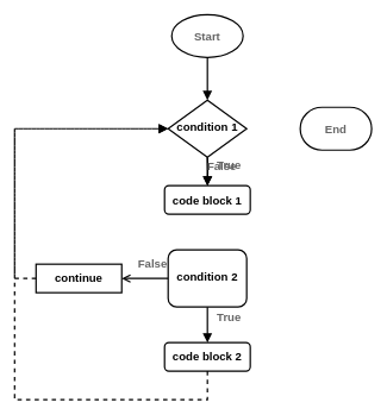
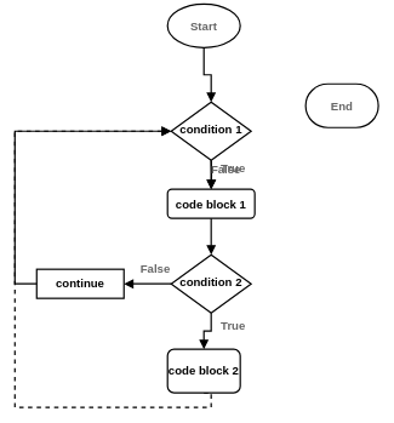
  <mxCell id="0" />
  <mxCell id="1" parent="0" />
  <mxCell id="2" value="&lt;font color=&quot;#666666&quot;&gt;True&lt;/font&gt;" style="rounded=0;html=1;jettySize=auto;orthogonalLoop=1;fontSize=16;endArrow=block;endFill=1;endSize=8;strokeWidth=2;shadow=0;labelBackgroundColor=none;edgeStyle=orthogonalEdgeStyle;fontStyle=1" parent="1" edge="1"><mxGeometry x="-0.5" y="30" relative="1" as="geometry"><mxPoint as="offset" /><mxPoint x="290" y="220" as="sourcePoint" /><mxPoint x="290" y="260" as="targetPoint" /></mxGeometry></mxCell>
  <mxCell id="3" value="&lt;font color=&quot;#666666&quot;&gt;False&lt;/font&gt;" style="edgeStyle=orthogonalEdgeStyle;rounded=0;html=1;jettySize=auto;orthogonalLoop=1;fontSize=16;endArrow=block;endFill=1;endSize=8;strokeWidth=2;shadow=0;labelBackgroundColor=none;fontStyle=1;" parent="1" source="4" target="8" edge="1"><mxGeometry x="-0.333" y="20" relative="1" as="geometry"><mxPoint as="offset" /><mxPoint x="398" y="180" as="targetPoint" /></mxGeometry></mxCell>
  <mxCell id="4" value="&lt;div style=&quot;font-size: 16px&quot;&gt;condition 1&lt;/div&gt;" style="rhombus;whiteSpace=wrap;html=1;shadow=0;fontFamily=Helvetica;fontSize=16;align=center;strokeWidth=2;spacing=6;spacingTop=-4;fontStyle=1" parent="1" vertex="1"><mxGeometry x="235" y="140" width="110" height="80" as="geometry" /></mxCell>
  <mxCell id="5" value="" style="rounded=0;html=1;jettySize=auto;orthogonalLoop=1;fontSize=16;endArrow=block;endFill=1;endSize=8;strokeWidth=2;shadow=0;labelBackgroundColor=none;edgeStyle=orthogonalEdgeStyle;fontStyle=1;entryX=0;entryY=0.5;entryDx=0;entryDy=0;exitX=0.5;exitY=1;exitDx=0;exitDy=0;dashed=1;" parent="1" source="14" target="4" edge="1"><mxGeometry y="20" relative="1" as="geometry"><mxPoint as="offset" /><mxPoint x="280" y="540" as="sourcePoint" /><mxPoint x="290" y="353" as="targetPoint" /><Array as="points"><mxPoint x="290" y="560" /><mxPoint x="20" y="560" /><mxPoint x="20" y="180" /></Array></mxGeometry></mxCell>
- <mxCell id="6" value="&lt;font color=&quot;#666666&quot;&gt;Start&lt;/font&gt;" style="strokeWidth=2;html=1;shape=mxgraph.flowchart.start_1;whiteSpace=wrap;fontSize=16;fontStyle=1" parent="1" vertex="1"><mxGeometry x="240" y="20" width="100" height="60" as="geometry" /></mxCell>
- <mxCell id="7" value="&lt;font color=&quot;#666666&quot;&gt;End&lt;/font&gt;" style="strokeWidth=2;html=1;shape=mxgraph.flowchart.terminator;whiteSpace=wrap;fontSize=16;fontStyle=1" parent="1" vertex="1"><mxGeometry x="420" y="150" width="100" height="60" as="geometry" /></mxCell>
+ <mxCell id="6" value="&lt;font color=&quot;#666666&quot;&gt;Start&lt;/font&gt;" style="strokeWidth=2;html=1;shape=mxgraph.flowchart.start_1;whiteSpace=wrap;fontSize=16;fontStyle=1" parent="1" vertex="1"><mxGeometry x="230" y="5" width="100" height="60" as="geometry" /></mxCell>
+ <mxCell id="7" value="&lt;font color=&quot;#666666&quot;&gt;End&lt;/font&gt;" style="strokeWidth=2;html=1;shape=mxgraph.flowchart.terminator;whiteSpace=wrap;fontSize=16;fontStyle=1" parent="1" vertex="1"><mxGeometry x="420" y="115" width="100" height="60" as="geometry" /></mxCell>
  <mxCell id="8" value="&lt;div&gt;code block 1&lt;/div&gt;" style="rounded=1;whiteSpace=wrap;html=1;fontSize=16;glass=0;strokeWidth=2;shadow=0;fontStyle=1" parent="1" vertex="1"><mxGeometry x="230" y="260" width="120" height="40" as="geometry" /></mxCell>
  <mxCell id="9" value="" style="rounded=0;html=1;jettySize=auto;orthogonalLoop=1;fontSize=16;endArrow=block;endFill=1;endSize=8;strokeWidth=2;shadow=0;labelBackgroundColor=none;edgeStyle=orthogonalEdgeStyle;fontStyle=1;exitX=0.5;exitY=1;exitDx=0;exitDy=0;exitPerimeter=0;entryX=0.5;entryY=0;entryDx=0;entryDy=0;" parent="1" source="6" target="4" edge="1"><mxGeometry relative="1" as="geometry"><mxPoint x="300" y="100" as="sourcePoint" /><mxPoint x="290" y="50" as="targetPoint" /></mxGeometry></mxCell>
- <mxCell id="11" value="&lt;div style=&quot;font-size: 16px&quot;&gt;condition 2&lt;/div&gt;" style="whiteSpace=wrap;html=1;shadow=0;fontFamily=Helvetica;fontSize=16;align=center;strokeWidth=2;spacing=6;spacingTop=-4;fontStyle=1;rounded=1;" vertex="1" parent="1"><mxGeometry x="235" y="350" width="110" height="80" as="geometry" /></mxCell>
- <mxCell id="12" value="&lt;font color=&quot;#666666&quot;&gt;False&lt;/font&gt;" style="edgeStyle=orthogonalEdgeStyle;rounded=0;html=1;jettySize=auto;orthogonalLoop=1;fontSize=16;endArrow=open;endFill=1;endSize=8;strokeWidth=2;shadow=0;labelBackgroundColor=none;fontStyle=1;exitX=0;exitY=0.5;exitDx=0;exitDy=0;entryX=1;entryY=0.5;entryDx=0;entryDy=0;" edge="1" parent="1" source="11" target="15"><mxGeometry x="-0.333" y="-20" relative="1" as="geometry"><mxPoint as="offset" /><mxPoint x="460" y="390" as="targetPoint" /><mxPoint x="355" y="190" as="sourcePoint" /><Array as="points" /></mxGeometry></mxCell>
+ <mxCell id="10" value="" style="rounded=0;html=1;jettySize=auto;orthogonalLoop=1;fontSize=16;endArrow=block;endFill=1;endSize=8;strokeWidth=2;shadow=0;labelBackgroundColor=none;edgeStyle=orthogonalEdgeStyle;fontStyle=1;exitX=0.5;exitY=1;exitDx=0;exitDy=0;entryX=0.5;entryY=0;entryDx=0;entryDy=0;" edge="1" parent="1" source="8" target="11"><mxGeometry relative="1" as="geometry"><mxPoint x="300" y="90" as="sourcePoint" /><mxPoint x="390" y="120" as="targetPoint" /></mxGeometry></mxCell>
+ <mxCell id="11" value="&lt;div style=&quot;font-size: 16px&quot;&gt;condition 2&lt;/div&gt;" style="rhombus;whiteSpace=wrap;html=1;shadow=0;fontFamily=Helvetica;fontSize=16;align=center;strokeWidth=2;spacing=6;spacingTop=-4;fontStyle=1" vertex="1" parent="1"><mxGeometry x="235" y="350" width="110" height="80" as="geometry" /></mxCell>
+ <mxCell id="12" value="&lt;font color=&quot;#666666&quot;&gt;False&lt;/font&gt;" style="edgeStyle=orthogonalEdgeStyle;rounded=0;html=1;jettySize=auto;orthogonalLoop=1;fontSize=16;endArrow=block;endFill=1;endSize=8;strokeWidth=2;shadow=0;labelBackgroundColor=none;fontStyle=1;exitX=0;exitY=0.5;exitDx=0;exitDy=0;entryX=1;entryY=0.5;entryDx=0;entryDy=0;" edge="1" parent="1" source="11" target="15"><mxGeometry x="-0.333" y="-20" relative="1" as="geometry"><mxPoint as="offset" /><mxPoint x="460" y="390" as="targetPoint" /><mxPoint x="355" y="190" as="sourcePoint" /><Array as="points" /></mxGeometry></mxCell>
  <mxCell id="13" value="&lt;font color=&quot;#666666&quot;&gt;True&lt;/font&gt;" style="rounded=0;html=1;jettySize=auto;orthogonalLoop=1;fontSize=16;endArrow=block;endFill=1;endSize=8;strokeWidth=2;shadow=0;labelBackgroundColor=none;edgeStyle=orthogonalEdgeStyle;fontStyle=1;exitX=0.5;exitY=1;exitDx=0;exitDy=0;entryX=0.5;entryY=0;entryDx=0;entryDy=0;" edge="1" parent="1" source="11" target="14"><mxGeometry x="-0.429" y="30" relative="1" as="geometry"><mxPoint as="offset" /><mxPoint x="300" y="230" as="sourcePoint" /><mxPoint x="290" y="490" as="targetPoint" /></mxGeometry></mxCell>
- <mxCell id="14" value="&lt;div&gt;code block 2&lt;/div&gt;" style="rounded=1;whiteSpace=wrap;html=1;fontSize=16;glass=0;strokeWidth=2;shadow=0;fontStyle=1" vertex="1" parent="1"><mxGeometry x="230" y="480" width="120" height="40" as="geometry" /></mxCell>
+ <mxCell id="14" value="&lt;div&gt;code block 2&lt;/div&gt;" style="rounded=1;whiteSpace=wrap;html=1;fontSize=16;glass=0;strokeWidth=2;shadow=0;fontStyle=1" vertex="1" parent="1"><mxGeometry x="230" y="480" width="100" height="60" as="geometry" /></mxCell>
  <mxCell id="15" value="&lt;div&gt;continue&lt;/div&gt;" style="whiteSpace=wrap;html=1;fontSize=16;glass=0;strokeWidth=2;shadow=0;fontStyle=1;rounded=0;" vertex="1" parent="1"><mxGeometry x="50" y="370" width="120" height="40" as="geometry" /></mxCell>
- <mxCell id="16" value="" style="rounded=0;html=1;jettySize=auto;orthogonalLoop=1;fontSize=16;endArrow=block;endFill=1;endSize=8;strokeWidth=2;shadow=0;labelBackgroundColor=none;edgeStyle=orthogonalEdgeStyle;fontStyle=1;entryX=0;entryY=0.5;entryDx=0;entryDy=0;exitX=0;exitY=0.5;exitDx=0;exitDy=0;dashed=1;" edge="1" parent="1" source="15" target="4"><mxGeometry y="20" relative="1" as="geometry"><mxPoint as="offset" /><mxPoint x="300" y="550" as="sourcePoint" /><mxPoint x="245" y="190" as="targetPoint" /><Array as="points"><mxPoint x="20" y="390" /><mxPoint x="20" y="180" /></Array></mxGeometry></mxCell>
+ <mxCell id="16" value="" style="rounded=0;html=1;jettySize=auto;orthogonalLoop=1;fontSize=16;endArrow=block;endFill=1;endSize=8;strokeWidth=2;shadow=0;labelBackgroundColor=none;edgeStyle=orthogonalEdgeStyle;fontStyle=1;entryX=0;entryY=0.5;entryDx=0;entryDy=0;exitX=0;exitY=0.5;exitDx=0;exitDy=0;" edge="1" parent="1" source="15" target="4"><mxGeometry y="20" relative="1" as="geometry"><mxPoint as="offset" /><mxPoint x="300" y="550" as="sourcePoint" /><mxPoint x="245" y="190" as="targetPoint" /><Array as="points"><mxPoint x="20" y="390" /><mxPoint x="20" y="180" /></Array></mxGeometry></mxCell>
